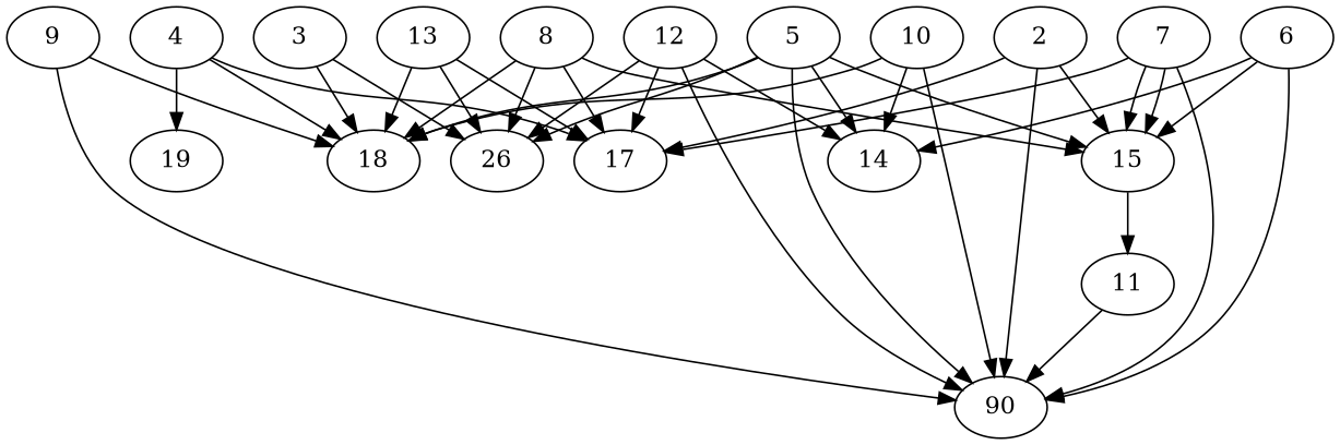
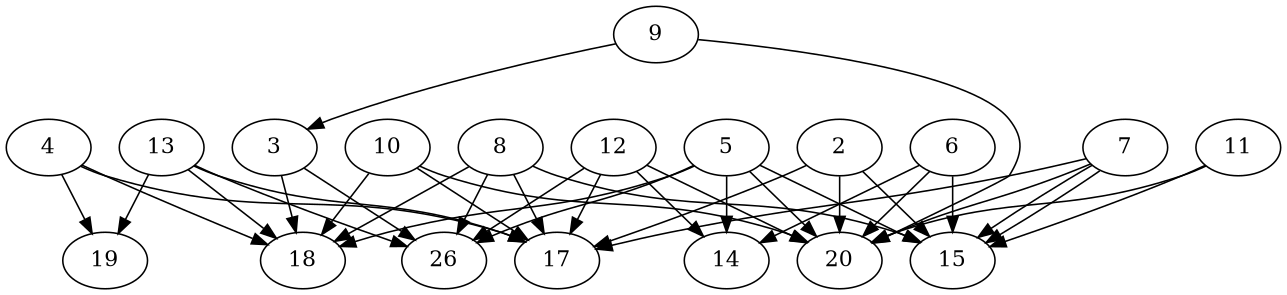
  digraph {
    fontname="DejaVu Serif"
    node [alpha=0.03 fontname="DejaVu Serif"]
    edge [fontname="DejaVu Serif"]
    n1 [alpha=0.12 expect_size=29049856 label=26]
    19 [alpha=0.11 expect_size=6891520]
    2 [alpha=0.07 expect_size=32293888]
    15 [alpha=0.06 expect_size=42013696]
    17 [expect_size=36837376]
-   20 [alpha=0.08 expect_size=15346688 label=90]
+   20 [alpha=0.08 expect_size=15346688]
    3 [alpha=0.00 expect_size=46007296]
    18 [alpha=0.20 expect_size=44765184]
    4 [alpha=0.19 expect_size=18184192]
    5 [alpha=0.15 expect_size=21390336]
    14 [alpha=0.13 expect_size=44013568]
    6 [expect_size=26746880]
    7 [expect_size=6730752]
    8 [alpha=0.04 expect_size=17543168]
    9 [alpha=0.04 expect_size=31609856]
    10 [alpha=0.01 expect_size=25010176]
    11 [alpha=0.12 expect_size=5311488]
    12 [alpha=0.18 expect_size=28188672]
    13 [alpha=0.13 expect_size=43955200]
    2 -> 15
    2 -> 17
    2 -> 20
    3 -> n1
    3 -> 18
    4 -> 19
    4 -> 17
    4 -> 18
    5 -> n1
    5 -> 15
    5 -> 20
    5 -> 18
    5 -> 14
    6 -> 15
    6 -> 20
    6 -> 14
    7 -> 15
    7 -> 15
    7 -> 17
    7 -> 20
    8 -> n1
    8 -> 15
    8 -> 17
    8 -> 18
    9 -> 20
-   9 -> 18
+   9 -> 3
    10 -> 20
    10 -> 18
-   10 -> 14
-   15 -> 11
+   10 -> 17
+   11 -> 15
    11 -> 20
    12 -> n1
    12 -> 17
    12 -> 20
    12 -> 14
    13 -> n1
+   13 -> 19
    13 -> 17
    13 -> 18
  }
